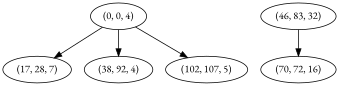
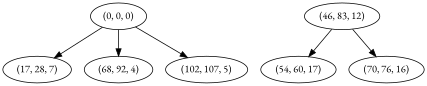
  digraph {
    fontname="EB Garamond"
    node [fontname="EB Garamond"]
    edge [fontname="EB Garamond"]
    n1 [label="(17, 28, 7)"]
-   "(0, 0, 0)" [label="(0, 0, 4)"]
-   "(38, 92, 4)"
+   "(0, 0, 0)"
+   "(38, 92, 4)" [label="(68, 92, 4)"]
    n4 [label="(102, 107, 5)"]
-   "(46, 83, 12)" [label="(46, 83, 32)"]
-   "(70, 76, 16)" [label="(70, 72, 16)"]
+   "(46, 83, 12)"
+   "(54, 60, 17)"
+   "(70, 76, 16)"
    "(0, 0, 0)" -> n1
    "(0, 0, 0)" -> "(38, 92, 4)"
    "(0, 0, 0)" -> n4
+   "(46, 83, 12)" -> "(54, 60, 17)"
    "(46, 83, 12)" -> "(70, 76, 16)"
  }
